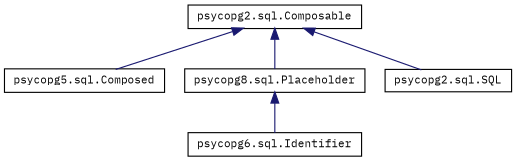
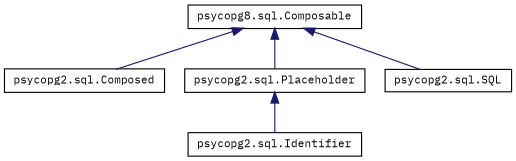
  digraph {
    fontname="IBM Plex Mono"
    rankdir=TB
    node [color=black fillcolor=white fontname="IBM Plex Mono" fontsize=10 shape=record style=filled]
    edge [color=midnightblue dir=back fontname="IBM Plex Mono" fontsize=10 labelfontname=Helvetica labelfontsize=10 style=solid]
-   n1 [height=0.2 label="psycopg2.sql.Composable" width=0.4]
-   n2 [height=0.2 label="psycopg5.sql.Composed" width=0.4]
-   n3 [height=0.2 label="psycopg8.sql.Placeholder" width=0.4]
+   n1 [height=0.2 label="psycopg8.sql.Composable" width=0.4]
+   n2 [height=0.2 label="psycopg2.sql.Composed" width=0.4]
+   n3 [height=0.2 label="psycopg2.sql.Placeholder" width=0.4]
    n4 [height=0.2 label="psycopg2.sql.SQL" width=0.4]
-   n5 [height=0.2 label="psycopg6.sql.Identifier" width=0.4]
+   n5 [height=0.2 label="psycopg2.sql.Identifier" width=0.4]
    n1 -> n2
    n1 -> n3
    n1 -> n4
    n3 -> n5
  }
